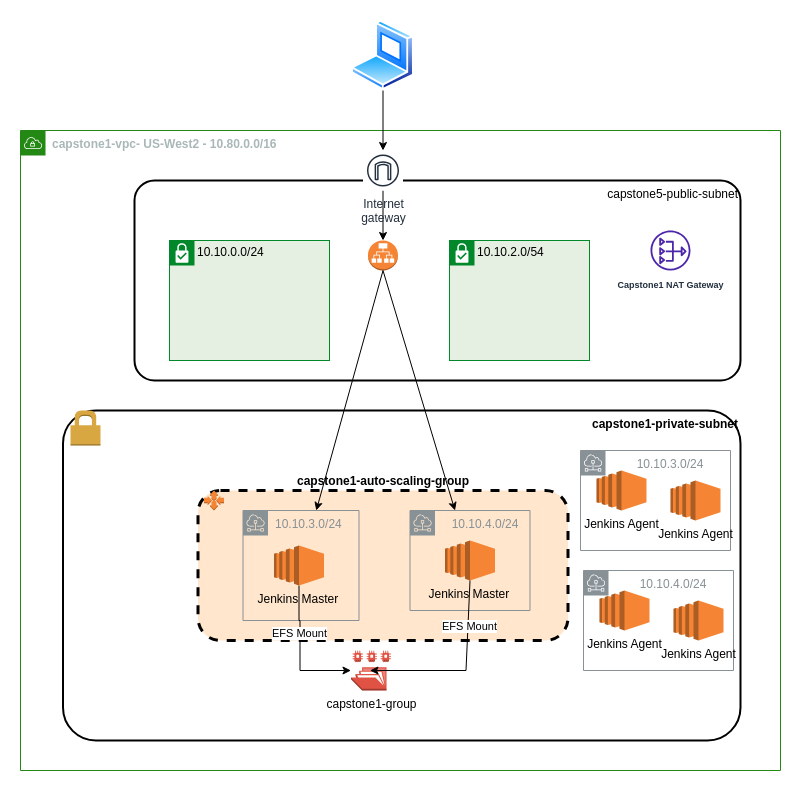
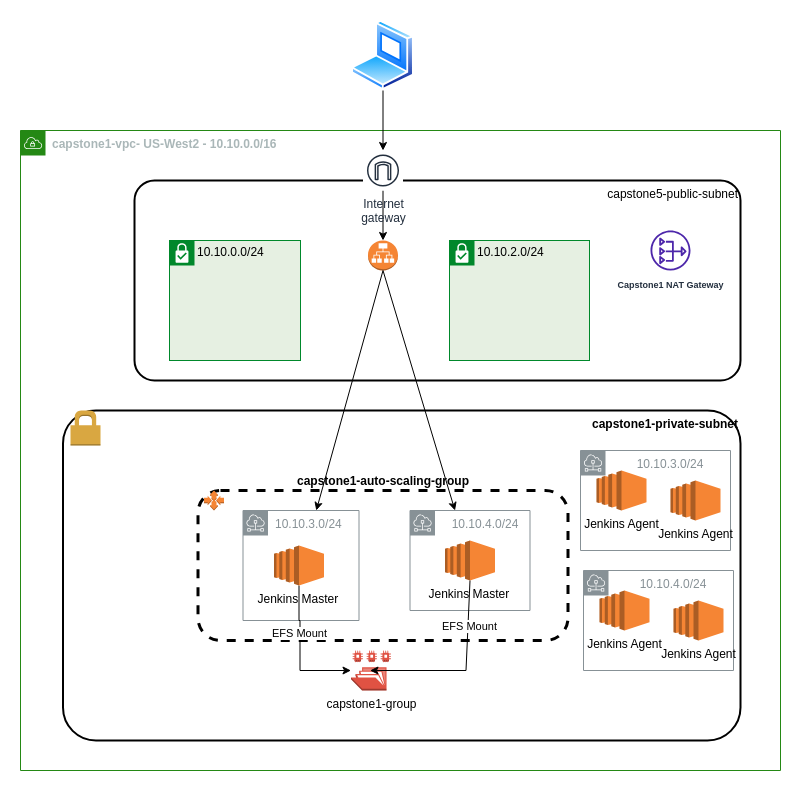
  <mxCell id="0" />
  <mxCell id="1" parent="0" />
- <mxCell id="2" value="&lt;b&gt;capstone1-vpc- US-West2 -&amp;nbsp;10.80.0.0/16&lt;/b&gt;" style="points=[[0,0],[0.25,0],[0.5,0],[0.75,0],[1,0],[1,0.25],[1,0.5],[1,0.75],[1,1],[0.75,1],[0.5,1],[0.25,1],[0,1],[0,0.75],[0,0.5],[0,0.25]];outlineConnect=0;gradientColor=none;html=1;whiteSpace=wrap;fontSize=12;fontStyle=0;container=1;pointerEvents=0;collapsible=0;recursiveResize=0;shape=mxgraph.aws4.group;grIcon=mxgraph.aws4.group_vpc;strokeColor=#248814;fillColor=none;verticalAlign=top;align=left;spacingLeft=30;fontColor=#AAB7B8;dashed=0;" vertex="1" parent="1"><mxGeometry x="20" y="130" width="760" height="640" as="geometry" /></mxCell>
+ <mxCell id="2" value="&lt;b&gt;capstone1-vpc- US-West2 -&amp;nbsp;10.10.0.0/16&lt;/b&gt;" style="points=[[0,0],[0.25,0],[0.5,0],[0.75,0],[1,0],[1,0.25],[1,0.5],[1,0.75],[1,1],[0.75,1],[0.5,1],[0.25,1],[0,1],[0,0.75],[0,0.5],[0,0.25]];outlineConnect=0;gradientColor=none;html=1;whiteSpace=wrap;fontSize=12;fontStyle=0;container=1;pointerEvents=0;collapsible=0;recursiveResize=0;shape=mxgraph.aws4.group;grIcon=mxgraph.aws4.group_vpc;strokeColor=#248814;fillColor=none;verticalAlign=top;align=left;spacingLeft=30;fontColor=#AAB7B8;dashed=0;" vertex="1" parent="1"><mxGeometry x="20" y="130" width="760" height="640" as="geometry" /></mxCell>
  <mxCell id="3" value="capstone1-private-subnet" style="rounded=1;arcSize=10;dashed=0;fillColor=none;gradientColor=none;strokeWidth=2;align=right;verticalAlign=top;fontStyle=1" vertex="1" parent="2"><mxGeometry x="42.5" y="280" width="677.5" height="330" as="geometry" /></mxCell>
  <mxCell id="4" value="" style="dashed=0;html=1;shape=mxgraph.aws3.permissions;fillColor=#D9A741;gradientColor=none;dashed=0;" vertex="1" parent="2"><mxGeometry x="50" y="280" width="30" height="35" as="geometry" /></mxCell>
  <mxCell id="5" value="capstone5-public-subnet" style="rounded=1;arcSize=10;dashed=0;fillColor=none;gradientColor=none;strokeWidth=2;align=right;verticalAlign=top;" vertex="1" parent="2"><mxGeometry x="114" y="50" width="606" height="200" as="geometry" /></mxCell>
- <mxCell id="6" value="10.10.0.0/24" style="shape=mxgraph.ibm.box;prType=subnet;fontStyle=0;verticalAlign=top;align=left;spacingLeft=32;spacingTop=4;fillColor=#E6F0E2;rounded=0;whiteSpace=wrap;html=1;strokeColor=#00882B;strokeWidth=1;dashed=0;container=1;spacing=-4;collapsible=0;expand=0;recursiveResize=0;" vertex="1" parent="2"><mxGeometry x="149" y="110" width="160" height="120" as="geometry" /></mxCell>
- <mxCell id="7" value="10.10.2.0/54" style="shape=mxgraph.ibm.box;prType=subnet;fontStyle=0;verticalAlign=top;align=left;spacingLeft=32;spacingTop=4;fillColor=#E6F0E2;rounded=0;whiteSpace=wrap;html=1;strokeColor=#00882B;strokeWidth=1;dashed=0;container=1;spacing=-4;collapsible=0;expand=0;recursiveResize=0;" vertex="1" parent="2"><mxGeometry x="429" y="110" width="140" height="120" as="geometry" /></mxCell>
- <mxCell id="8" value="&lt;b&gt;capstone1-auto-scaling-group&lt;/b&gt;" style="rounded=1;whiteSpace=wrap;html=1;dashed=1;strokeWidth=3;align=center;labelPosition=center;verticalLabelPosition=top;verticalAlign=bottom;fillColor=#ffe6cc;" vertex="1" parent="2"><mxGeometry x="177.5" y="360" width="370" height="150" as="geometry" /></mxCell>
+ <mxCell id="6" value="10.10.0.0/24" style="shape=mxgraph.ibm.box;prType=subnet;fontStyle=0;verticalAlign=top;align=left;spacingLeft=32;spacingTop=4;fillColor=#E6F0E2;rounded=0;whiteSpace=wrap;html=1;strokeColor=#00882B;strokeWidth=1;dashed=0;container=1;spacing=-4;collapsible=0;expand=0;recursiveResize=0;" vertex="1" parent="2"><mxGeometry x="149" y="110" width="131" height="120" as="geometry" /></mxCell>
+ <mxCell id="7" value="10.10.2.0/24" style="shape=mxgraph.ibm.box;prType=subnet;fontStyle=0;verticalAlign=top;align=left;spacingLeft=32;spacingTop=4;fillColor=#E6F0E2;rounded=0;whiteSpace=wrap;html=1;strokeColor=#00882B;strokeWidth=1;dashed=0;container=1;spacing=-4;collapsible=0;expand=0;recursiveResize=0;" vertex="1" parent="2"><mxGeometry x="429" y="110" width="140" height="120" as="geometry" /></mxCell>
+ <mxCell id="8" value="&lt;b&gt;capstone1-auto-scaling-group&lt;/b&gt;" style="rounded=1;whiteSpace=wrap;html=1;dashed=1;strokeWidth=3;align=center;labelPosition=center;verticalLabelPosition=top;verticalAlign=bottom;" vertex="1" parent="2"><mxGeometry x="177.5" y="360" width="370" height="150" as="geometry" /></mxCell>
  <mxCell id="9" value="10.10.3.0/24" style="sketch=0;outlineConnect=0;gradientColor=none;html=1;whiteSpace=wrap;fontSize=12;fontStyle=0;shape=mxgraph.aws4.group;grIcon=mxgraph.aws4.group_subnet;strokeColor=#879196;fillColor=none;verticalAlign=top;align=left;spacingLeft=30;fontColor=#879196;dashed=0;" vertex="1" parent="2"><mxGeometry x="222.5" y="380" width="116" height="110" as="geometry" /></mxCell>
  <mxCell id="10" value="10.10.4.0/24" style="sketch=0;outlineConnect=0;gradientColor=none;html=1;whiteSpace=wrap;fontSize=12;fontStyle=0;shape=mxgraph.aws4.group;grIcon=mxgraph.aws4.group_subnet;strokeColor=#879196;fillColor=none;verticalAlign=top;align=center;spacingLeft=30;fontColor=#879196;dashed=0;" vertex="1" parent="2"><mxGeometry x="389.5" y="380" width="120" height="100" as="geometry" /></mxCell>
  <mxCell id="11" value="capstone1-group" style="outlineConnect=0;dashed=0;verticalLabelPosition=bottom;verticalAlign=top;align=center;html=1;shape=mxgraph.aws3.efs_share;fillColor=#E05243;gradientColor=none;" vertex="1" parent="2"><mxGeometry x="330.5" y="520" width="40" height="40" as="geometry" /></mxCell>
  <mxCell id="12" value="" style="edgeStyle=orthogonalEdgeStyle;rounded=0;orthogonalLoop=1;jettySize=auto;html=1;" edge="1" parent="2" source="14" target="11"><mxGeometry relative="1" as="geometry"><mxPoint x="278.5" y="535" as="targetPoint" /><Array as="points"><mxPoint x="278.5" y="490" /><mxPoint x="279.5" y="490" /><mxPoint x="279.5" y="540" /></Array></mxGeometry></mxCell>
  <mxCell id="13" value="EFS Mount" style="edgeLabel;html=1;align=center;verticalAlign=middle;resizable=0;points=[];" vertex="1" connectable="0" parent="12"><mxGeometry x="-0.299" y="-1" relative="1" as="geometry"><mxPoint as="offset" /></mxGeometry></mxCell>
  <mxCell id="14" value="Jenkins Master&amp;nbsp;" style="outlineConnect=0;dashed=0;verticalLabelPosition=bottom;verticalAlign=top;align=center;html=1;shape=mxgraph.aws3.ec2;fillColor=#F58534;gradientColor=none;" vertex="1" parent="2"><mxGeometry x="253.5" y="415" width="50" height="40" as="geometry" /></mxCell>
  <mxCell id="15" value="Jenkins Master&amp;nbsp;" style="outlineConnect=0;dashed=0;verticalLabelPosition=bottom;verticalAlign=top;align=center;html=1;shape=mxgraph.aws3.ec2;fillColor=#F58534;gradientColor=none;" vertex="1" parent="2"><mxGeometry x="424.5" y="410" width="50" height="40" as="geometry" /></mxCell>
  <mxCell id="16" value="" style="endArrow=classic;html=1;rounded=0;exitX=0.5;exitY=1;exitDx=0;exitDy=0;exitPerimeter=0;" edge="1" parent="2" source="15"><mxGeometry width="50" height="50" relative="1" as="geometry"><mxPoint x="455.5" y="460" as="sourcePoint" /><mxPoint x="349.5" y="540" as="targetPoint" /><Array as="points"><mxPoint x="445.5" y="540" /></Array></mxGeometry></mxCell>
  <mxCell id="17" value="EFS Mount" style="edgeLabel;html=1;align=center;verticalAlign=middle;resizable=0;points=[];" vertex="1" connectable="0" parent="16"><mxGeometry x="-0.506" y="1" relative="1" as="geometry"><mxPoint as="offset" /></mxGeometry></mxCell>
  <mxCell id="18" value="" style="outlineConnect=0;dashed=0;verticalLabelPosition=bottom;verticalAlign=top;align=center;html=1;shape=mxgraph.aws3.auto_scaling;fillColor=#F58534;gradientColor=none;" vertex="1" parent="2"><mxGeometry x="183.5" y="360" width="20" height="20" as="geometry" /></mxCell>
  <mxCell id="19" value="" style="outlineConnect=0;dashed=0;verticalLabelPosition=bottom;verticalAlign=top;align=center;html=1;shape=mxgraph.aws3.application_load_balancer;fillColor=#F58534;gradientColor=none;" vertex="1" parent="2"><mxGeometry x="347.5" y="110" width="30" height="30" as="geometry" /></mxCell>
  <mxCell id="20" value="&lt;font style=&quot;font-size: 9px;&quot;&gt;&lt;b&gt;Capstone1 NAT Gateway&lt;/b&gt;&lt;/font&gt;" style="sketch=0;outlineConnect=0;fontColor=#232F3E;gradientColor=none;fillColor=#4D27AA;strokeColor=none;dashed=0;verticalLabelPosition=bottom;verticalAlign=top;align=center;html=1;fontSize=12;fontStyle=0;aspect=fixed;pointerEvents=1;shape=mxgraph.aws4.nat_gateway;" vertex="1" parent="2"><mxGeometry x="630" y="100" width="40" height="40" as="geometry" /></mxCell>
  <mxCell id="21" value="" style="endArrow=classic;html=1;rounded=0;exitX=0.5;exitY=1;exitDx=0;exitDy=0;exitPerimeter=0;" edge="1" parent="2" source="19" target="10"><mxGeometry width="50" height="50" relative="1" as="geometry"><mxPoint x="550" y="390" as="sourcePoint" /><mxPoint x="600" y="340" as="targetPoint" /></mxGeometry></mxCell>
  <mxCell id="22" value="" style="endArrow=classic;html=1;rounded=0;exitX=0.5;exitY=1;exitDx=0;exitDy=0;exitPerimeter=0;" edge="1" parent="2" source="19" target="9"><mxGeometry width="50" height="50" relative="1" as="geometry"><mxPoint x="373" y="150" as="sourcePoint" /><mxPoint x="454" y="420" as="targetPoint" /></mxGeometry></mxCell>
  <mxCell id="23" value="10.10.3.0/24" style="sketch=0;outlineConnect=0;gradientColor=none;html=1;whiteSpace=wrap;fontSize=12;fontStyle=0;shape=mxgraph.aws4.group;grIcon=mxgraph.aws4.group_subnet;strokeColor=#879196;fillColor=none;verticalAlign=top;align=center;spacingLeft=30;fontColor=#879196;dashed=0;" vertex="1" parent="2"><mxGeometry x="560" y="320" width="150" height="100" as="geometry" /></mxCell>
  <mxCell id="24" value="Jenkins Agent" style="outlineConnect=0;dashed=0;verticalLabelPosition=bottom;verticalAlign=top;align=center;html=1;shape=mxgraph.aws3.ec2;fillColor=#F58534;gradientColor=none;" vertex="1" parent="2"><mxGeometry x="576" y="340" width="50" height="40" as="geometry" /></mxCell>
  <mxCell id="25" value="Jenkins Agent" style="outlineConnect=0;dashed=0;verticalLabelPosition=bottom;verticalAlign=top;align=center;html=1;shape=mxgraph.aws3.ec2;fillColor=#F58534;gradientColor=none;" vertex="1" parent="2"><mxGeometry x="650" y="350" width="50" height="40" as="geometry" /></mxCell>
  <mxCell id="26" style="edgeStyle=orthogonalEdgeStyle;rounded=0;orthogonalLoop=1;jettySize=auto;html=1;exitX=0.5;exitY=1;exitDx=0;exitDy=0;" edge="1" parent="1" source="29" target="19"><mxGeometry relative="1" as="geometry" /></mxCell>
  <mxCell id="27" value="" style="image;aspect=fixed;perimeter=ellipsePerimeter;html=1;align=center;shadow=0;dashed=0;spacingTop=3;image=img/lib/active_directory/laptop_client.svg;" vertex="1" parent="1"><mxGeometry x="351" y="20" width="63" height="70" as="geometry" /></mxCell>
  <mxCell id="28" value="" style="edgeStyle=orthogonalEdgeStyle;rounded=0;orthogonalLoop=1;jettySize=auto;html=1;exitX=0.5;exitY=1;exitDx=0;exitDy=0;" edge="1" parent="1" source="27" target="29"><mxGeometry relative="1" as="geometry"><mxPoint x="383" y="70" as="sourcePoint" /><mxPoint x="383" y="240" as="targetPoint" /></mxGeometry></mxCell>
  <mxCell id="29" value="Internet&#10;gateway" style="sketch=0;outlineConnect=0;fontColor=#232F3E;gradientColor=none;strokeColor=#232F3E;fillColor=#ffffff;dashed=0;verticalLabelPosition=bottom;verticalAlign=top;align=center;html=1;fontSize=12;fontStyle=0;aspect=fixed;shape=mxgraph.aws4.resourceIcon;resIcon=mxgraph.aws4.internet_gateway;" vertex="1" parent="1"><mxGeometry x="362.5" y="150" width="40" height="40" as="geometry" /></mxCell>
  <mxCell id="30" value="10.10.4.0/24" style="sketch=0;outlineConnect=0;gradientColor=none;html=1;whiteSpace=wrap;fontSize=12;fontStyle=0;shape=mxgraph.aws4.group;grIcon=mxgraph.aws4.group_subnet;strokeColor=#879196;fillColor=none;verticalAlign=top;align=center;spacingLeft=30;fontColor=#879196;dashed=0;" vertex="1" parent="1"><mxGeometry x="583" y="570" width="150" height="100" as="geometry" /></mxCell>
  <mxCell id="31" value="Jenkins Agent" style="outlineConnect=0;dashed=0;verticalLabelPosition=bottom;verticalAlign=top;align=center;html=1;shape=mxgraph.aws3.ec2;fillColor=#F58534;gradientColor=none;" vertex="1" parent="1"><mxGeometry x="599" y="590" width="50" height="40" as="geometry" /></mxCell>
  <mxCell id="32" value="Jenkins Agent" style="outlineConnect=0;dashed=0;verticalLabelPosition=bottom;verticalAlign=top;align=center;html=1;shape=mxgraph.aws3.ec2;fillColor=#F58534;gradientColor=none;" vertex="1" parent="1"><mxGeometry x="673" y="600" width="50" height="40" as="geometry" /></mxCell>
